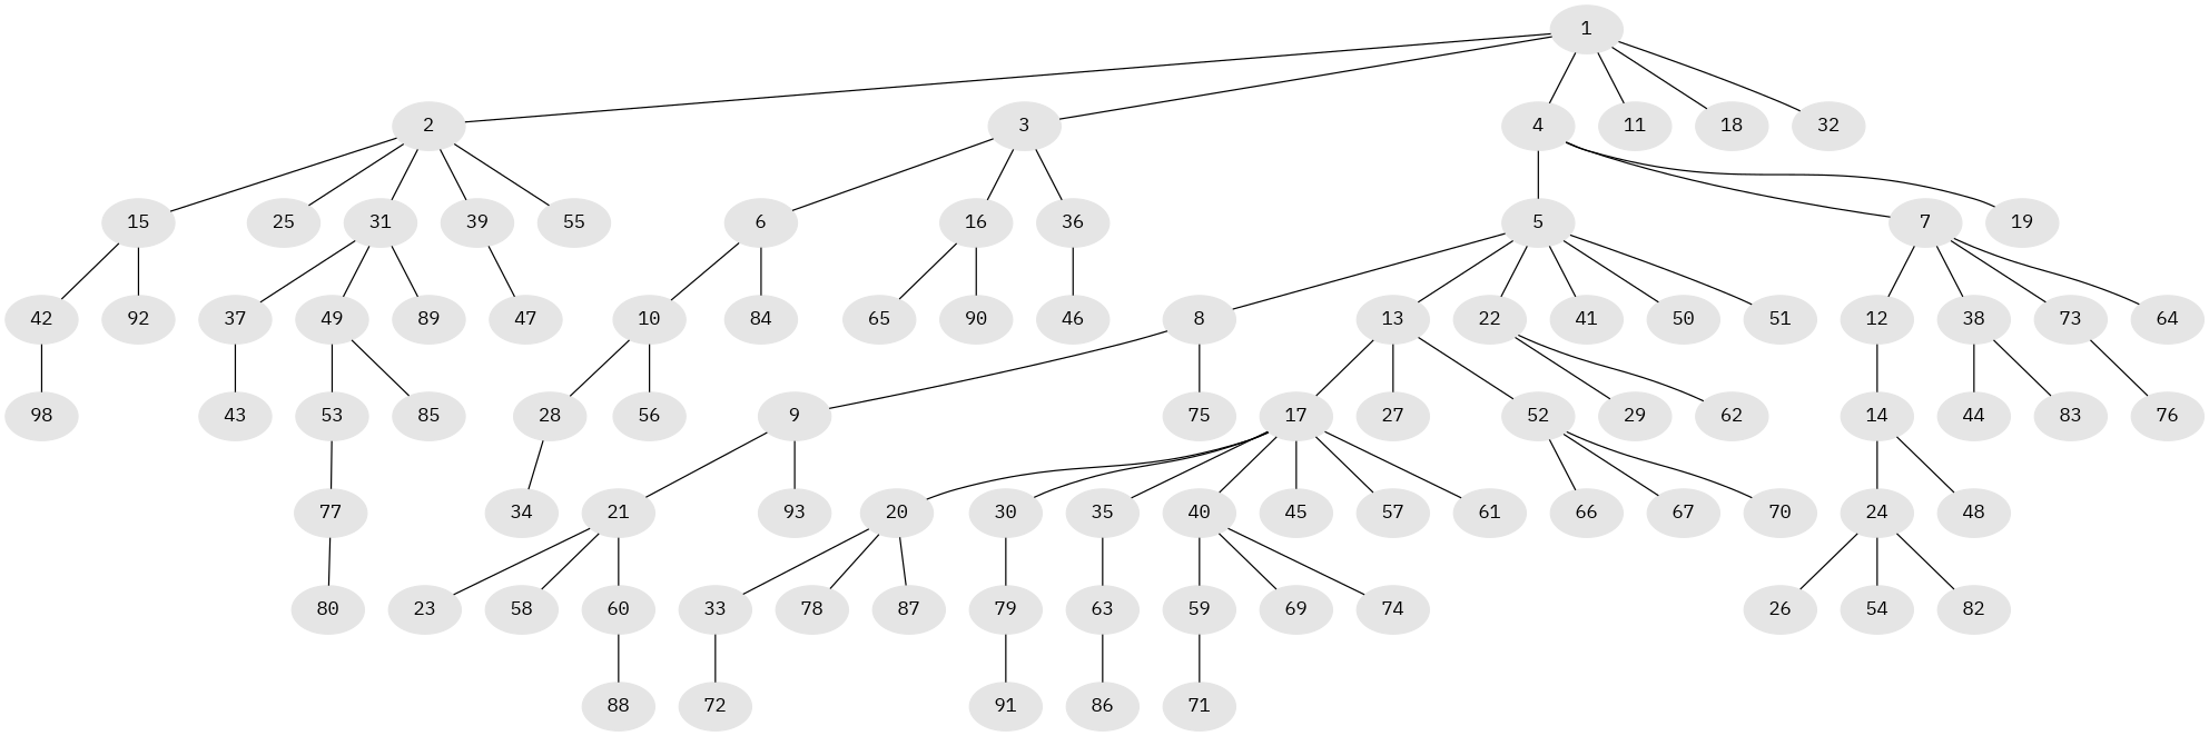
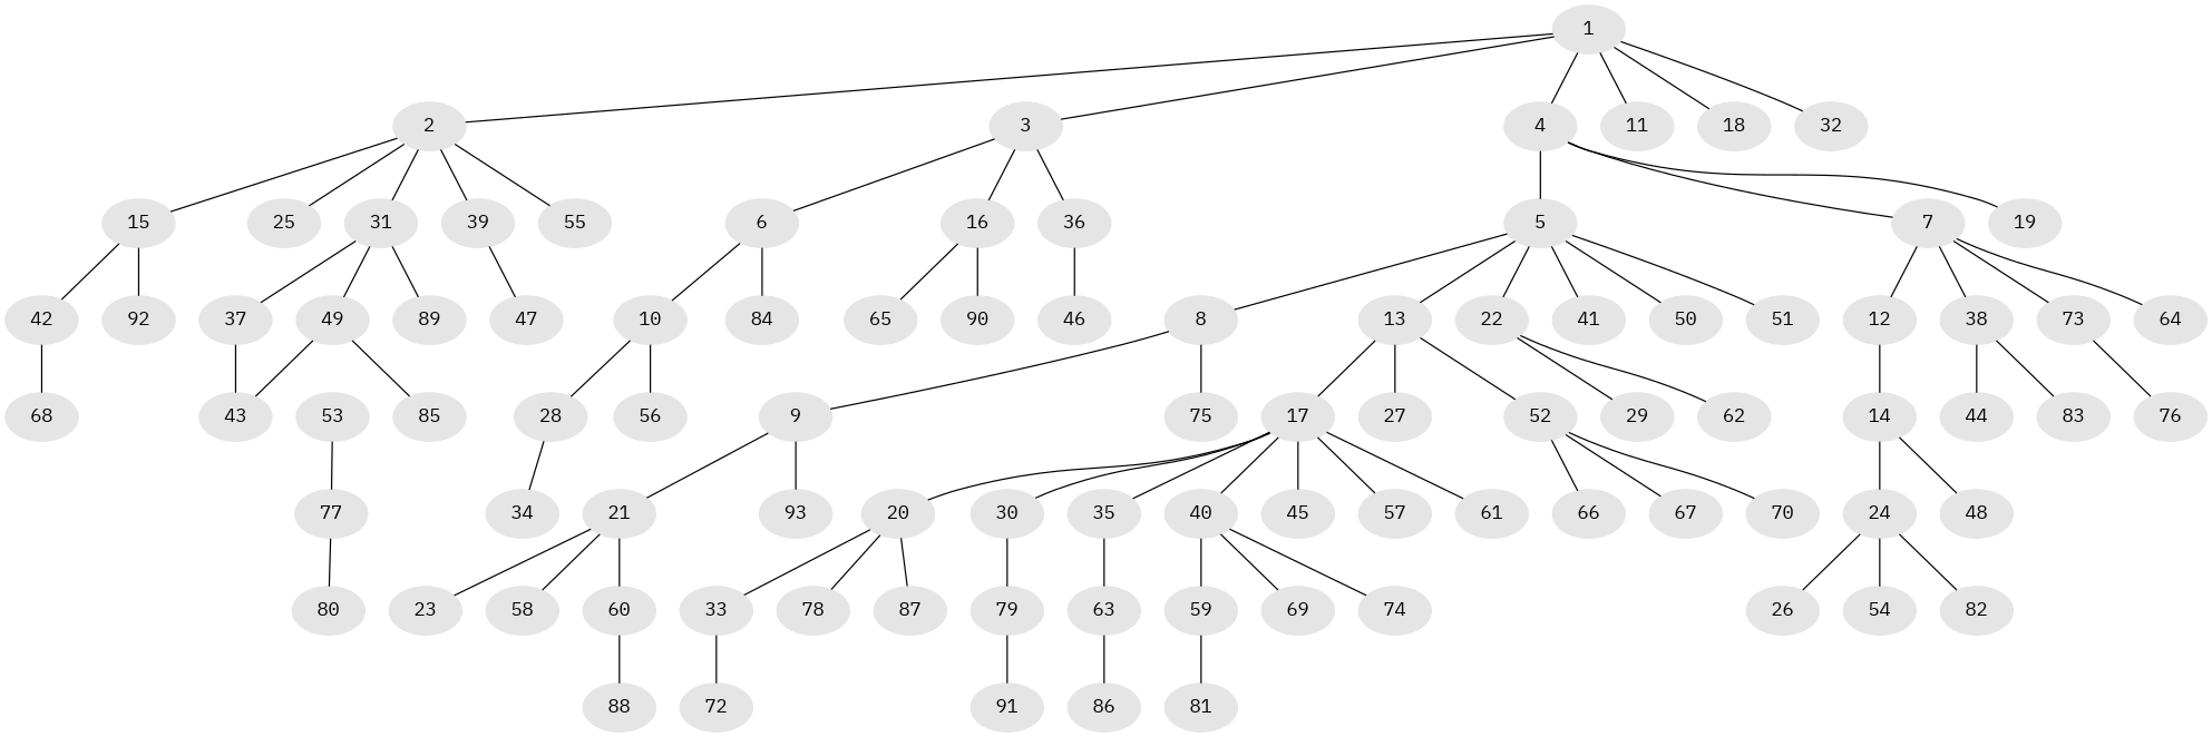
  graph {
    fontname="IBM Plex Mono"
    node [color=gray90 fontname="IBM Plex Mono" style=filled]
    edge [fontname="IBM Plex Mono"]
    1
    2
    3
    4
    11
    18
    32
    15
    25
    31
    39
    55
    6
    16
    36
    5
    7
    19
    42
    92
    37
    49
    89
    47
    10
    84
    65
    90
    46
    8
    13
    22
    41
    50
    51
    12
    38
    73
    64
    9
    75
    17
    27
    52
    29
    62
    28
    56
    14
    44
    83
    76
    21
    93
    23
    58
    60
    34
    24
    48
    20
    30
    35
    40
    45
    57
    61
    66
    67
    70
    26
    54
    82
-   68 [label=98]
+   68
    33
    78
    87
    79
    63
    59
    69
    74
    72
    88
    91
    43
    53
    85
    86
-   81 [label=71]
+   81
    77
    80
    1 -- 2
    1 -- 3
    1 -- 4
    1 -- 11
    1 -- 18
    1 -- 32
    2 -- 15
    2 -- 25
    2 -- 31
    2 -- 39
    2 -- 55
    3 -- 6
    3 -- 16
    3 -- 36
    4 -- 5
    4 -- 7
    4 -- 19
    15 -- 42
    15 -- 92
    31 -- 37
    31 -- 49
    31 -- 89
    39 -- 47
    6 -- 10
    6 -- 84
    16 -- 65
    16 -- 90
    36 -- 46
    5 -- 8
    5 -- 13
    5 -- 22
    5 -- 41
    5 -- 50
    5 -- 51
    7 -- 12
    7 -- 38
    7 -- 73
    7 -- 64
    42 -- 68
    37 -- 43
-   49 -- 53
+   49 -- 43
    49 -- 85
    10 -- 28
    10 -- 56
    8 -- 9
    8 -- 75
    13 -- 17
    13 -- 27
    13 -- 52
    22 -- 29
    22 -- 62
    12 -- 14
    38 -- 44
    38 -- 83
    73 -- 76
    9 -- 21
    9 -- 93
    17 -- 20
    17 -- 30
    17 -- 35
    17 -- 40
    17 -- 45
    17 -- 57
    17 -- 61
    52 -- 66
    52 -- 67
    52 -- 70
    28 -- 34
    14 -- 24
    14 -- 48
    21 -- 23
    21 -- 58
    21 -- 60
    60 -- 88
    24 -- 26
    24 -- 54
    24 -- 82
    20 -- 33
    20 -- 78
    20 -- 87
    30 -- 79
    35 -- 63
    40 -- 59
    40 -- 69
    40 -- 74
    33 -- 72
    79 -- 91
    63 -- 86
    59 -- 81
    53 -- 77
    77 -- 80
  }
